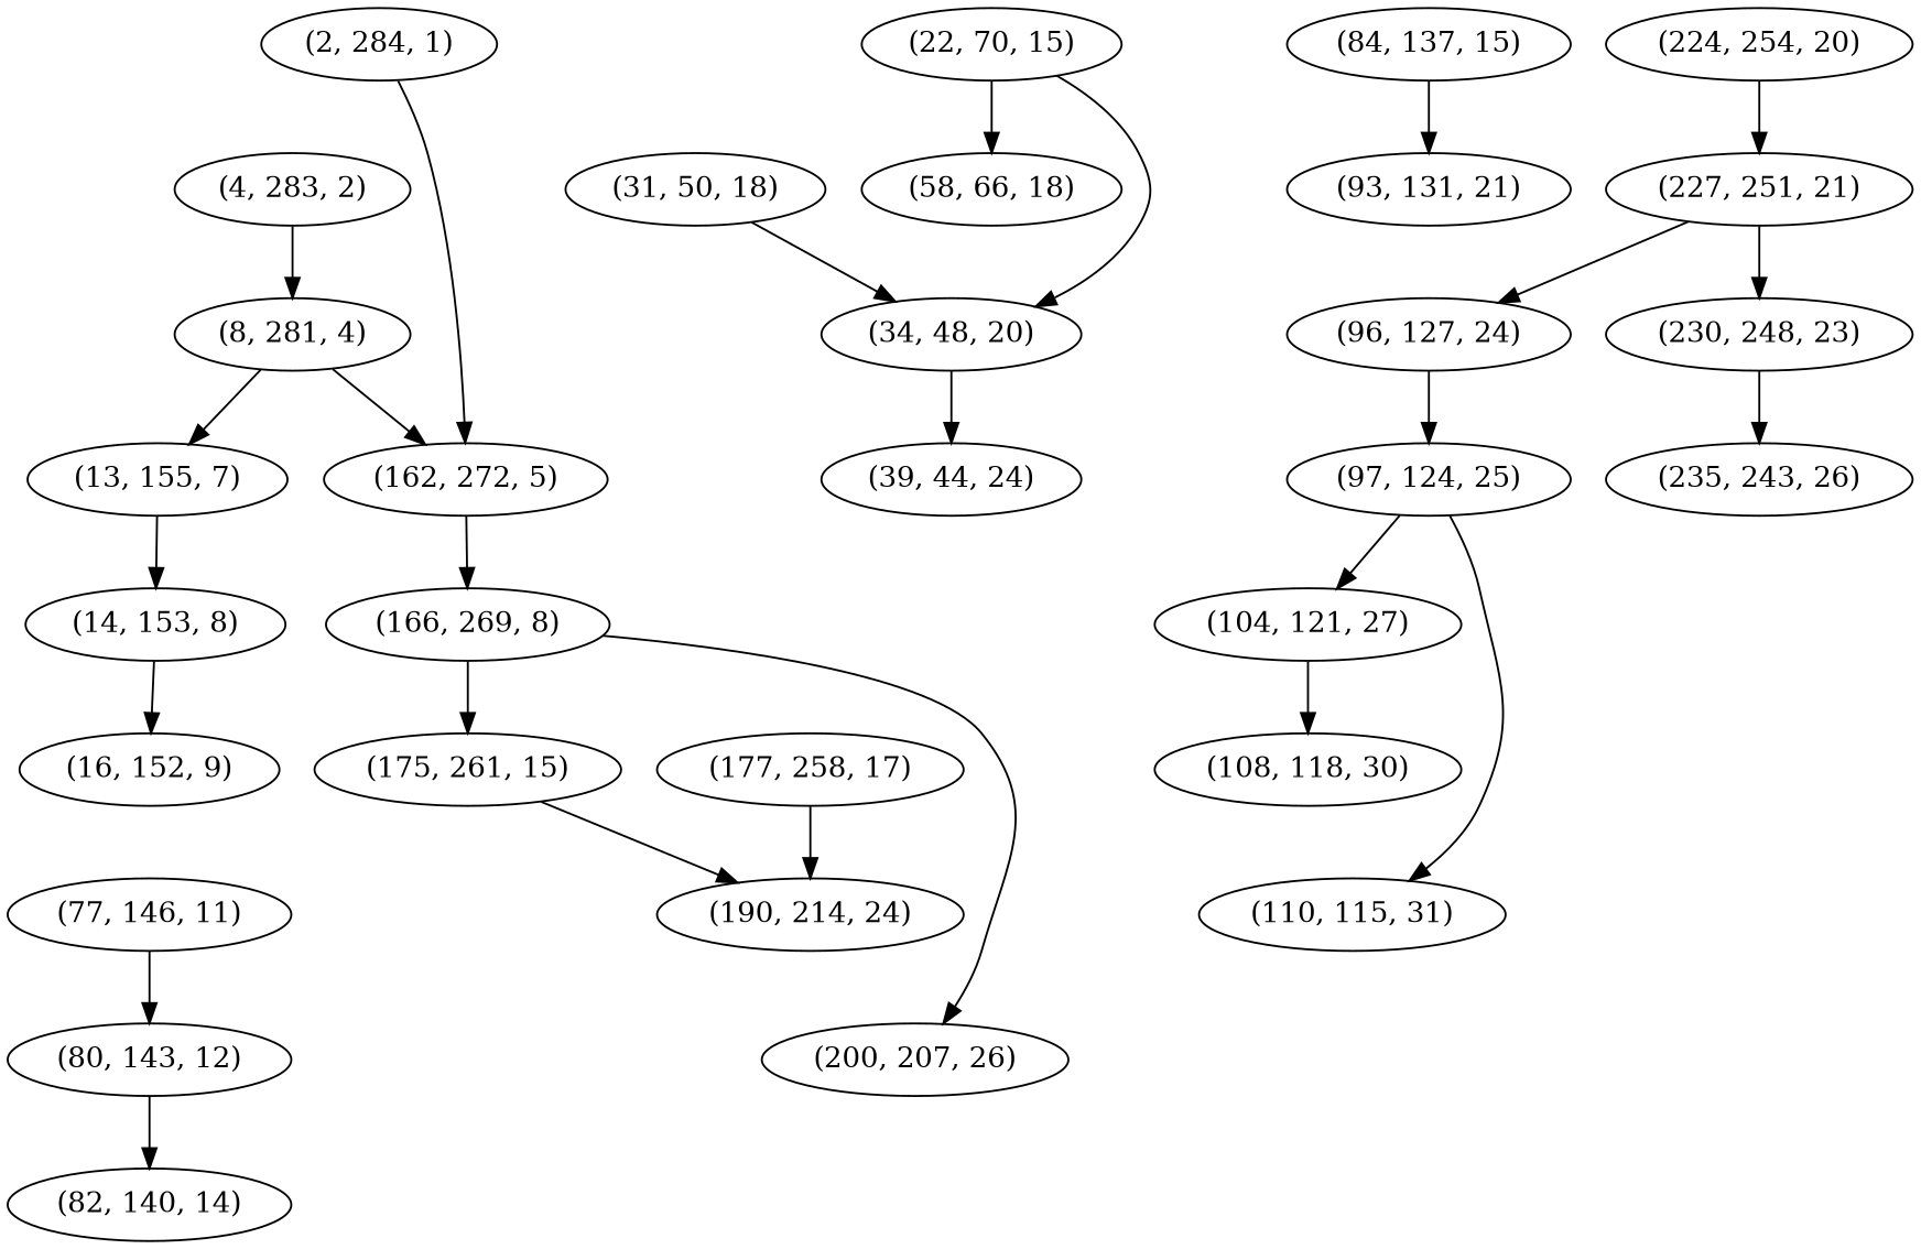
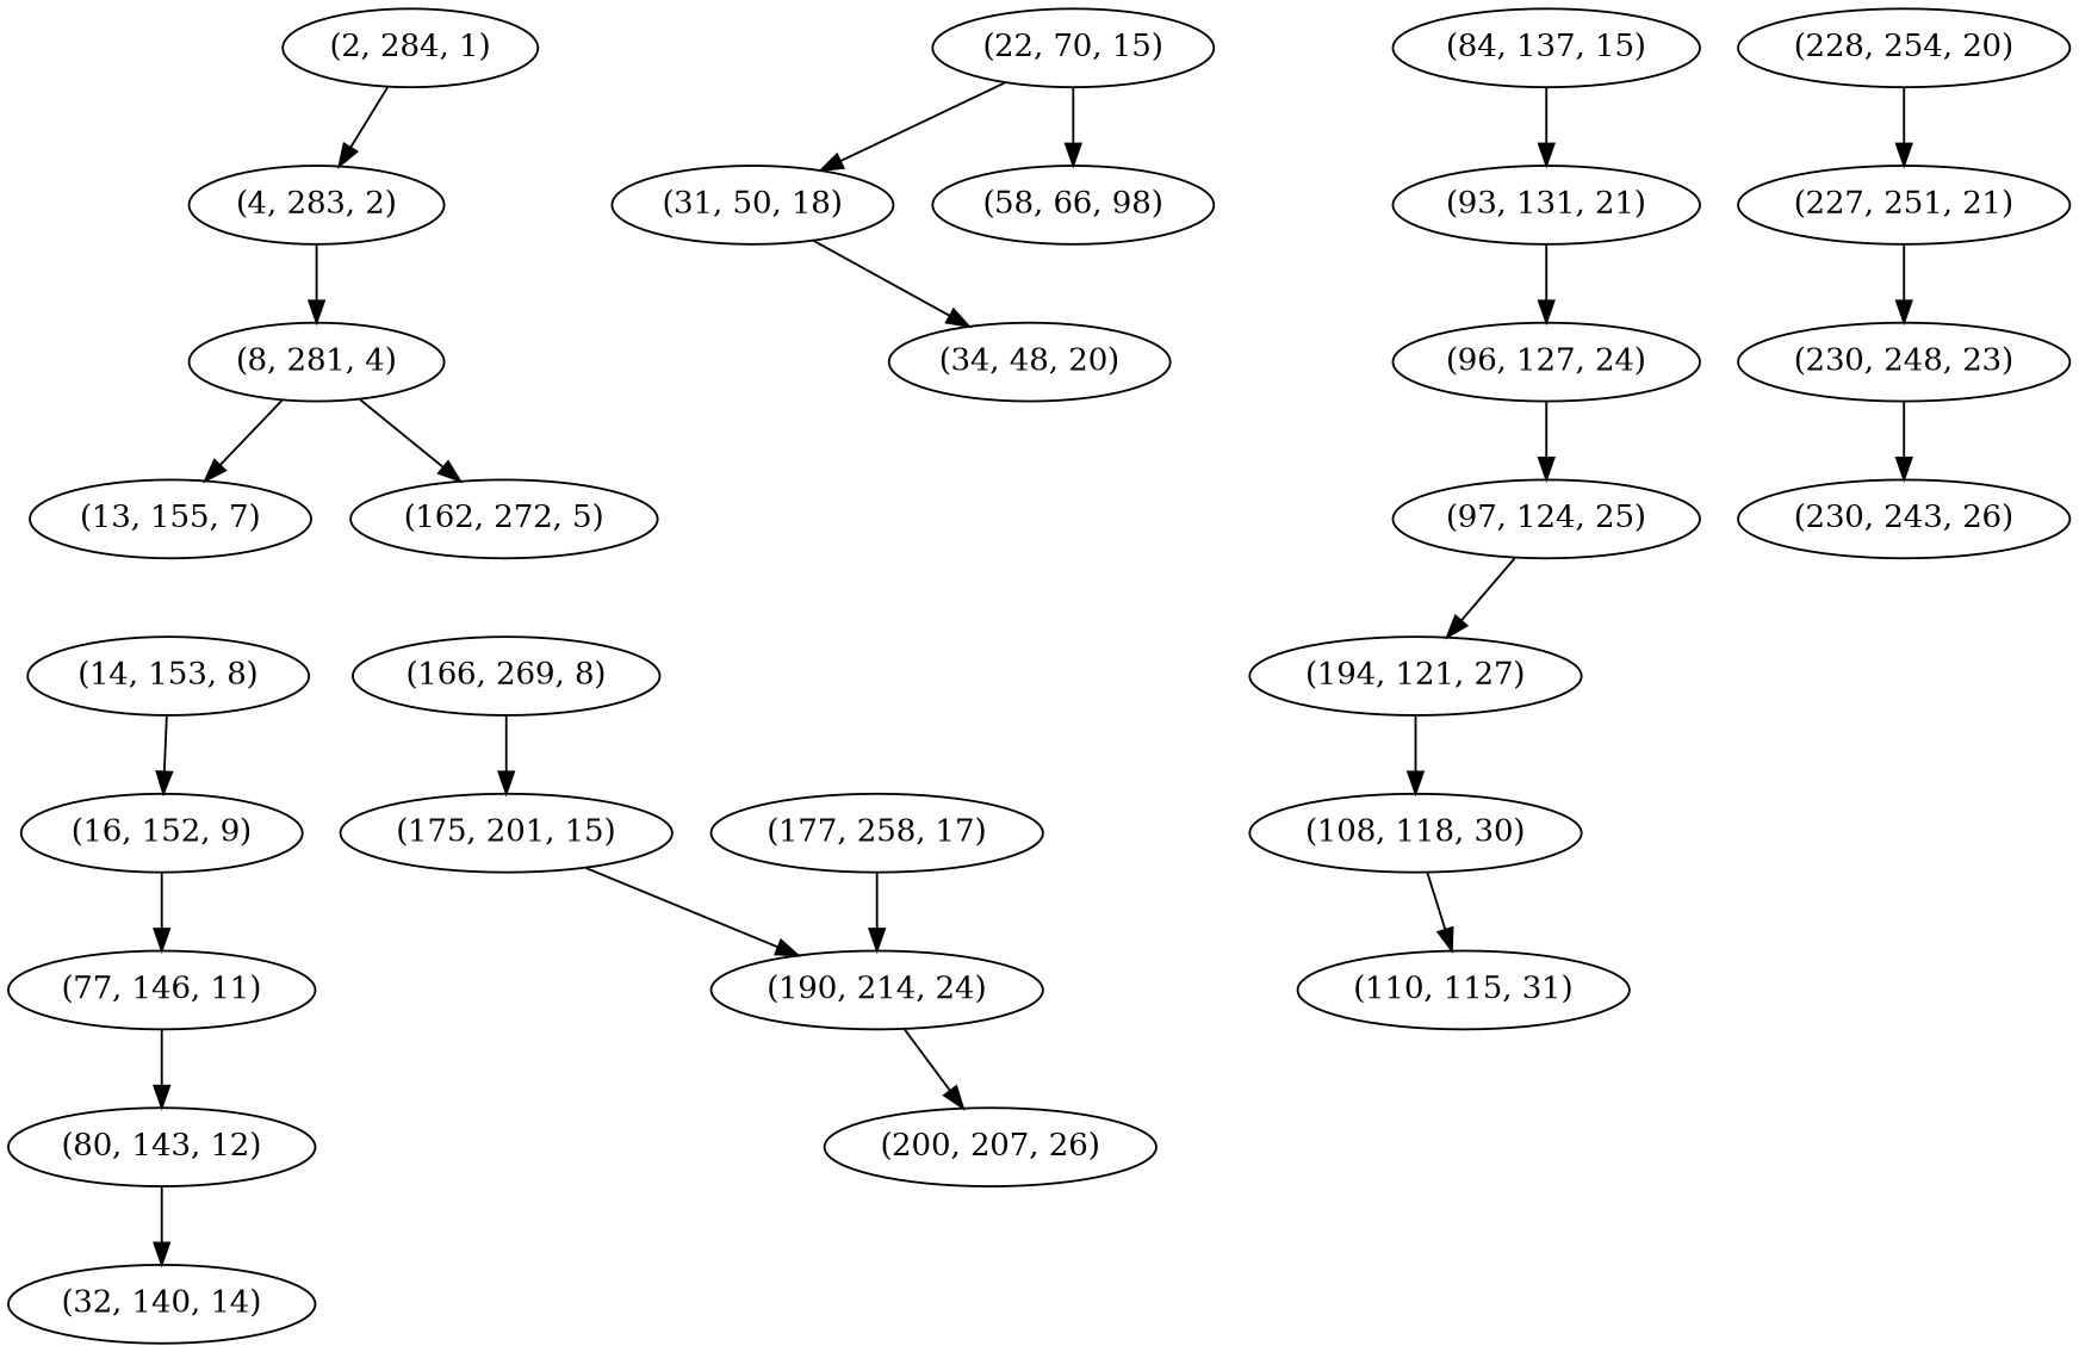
  digraph {
    "(2, 284, 1)"
    "(4, 283, 2)"
    "(8, 281, 4)"
    "(13, 155, 7)"
    "(162, 272, 5)"
    "(14, 153, 8)"
    "(166, 269, 8)"
    "(16, 152, 9)"
    "(77, 146, 11)"
    "(22, 70, 15)"
    "(31, 50, 18)"
-   "(58, 66, 18)"
+   "(58, 66, 18)" [label="(58, 66, 98)"]
    "(80, 143, 12)"
    "(34, 48, 20)"
-   "(39, 44, 24)"
-   "(82, 140, 14)"
+   "(82, 140, 14)" [label="(32, 140, 14)"]
    "(84, 137, 15)"
    "(93, 131, 21)"
    "(96, 127, 24)"
    "(97, 124, 25)"
-   "(104, 121, 27)"
+   "(104, 121, 27)" [label="(194, 121, 27)"]
    "(108, 118, 30)"
    "(110, 115, 31)"
-   "(175, 261, 15)"
+   "(175, 261, 15)" [label="(175, 201, 15)"]
    "(190, 214, 24)"
    "(177, 258, 17)"
    "(200, 207, 26)"
-   "(224, 254, 20)"
+   "(224, 254, 20)" [label="(228, 254, 20)"]
    "(227, 251, 21)"
    "(230, 248, 23)"
-   "(235, 243, 26)"
-   "(2, 284, 1)" -> "(162, 272, 5)"
+   "(235, 243, 26)" [label="(230, 243, 26)"]
+   "(2, 284, 1)" -> "(4, 283, 2)"
    "(4, 283, 2)" -> "(8, 281, 4)"
    "(8, 281, 4)" -> "(13, 155, 7)"
    "(8, 281, 4)" -> "(162, 272, 5)"
-   "(13, 155, 7)" -> "(14, 153, 8)"
-   "(162, 272, 5)" -> "(166, 269, 8)"
    "(14, 153, 8)" -> "(16, 152, 9)"
    "(166, 269, 8)" -> "(175, 261, 15)"
+   "(16, 152, 9)" -> "(77, 146, 11)"
    "(77, 146, 11)" -> "(80, 143, 12)"
-   "(22, 70, 15)" -> "(34, 48, 20)"
+   "(22, 70, 15)" -> "(31, 50, 18)"
    "(22, 70, 15)" -> "(58, 66, 18)"
    "(31, 50, 18)" -> "(34, 48, 20)"
    "(80, 143, 12)" -> "(82, 140, 14)"
-   "(34, 48, 20)" -> "(39, 44, 24)"
    "(84, 137, 15)" -> "(93, 131, 21)"
-   "(227, 251, 21)" -> "(96, 127, 24)"
+   "(93, 131, 21)" -> "(96, 127, 24)"
    "(96, 127, 24)" -> "(97, 124, 25)"
    "(97, 124, 25)" -> "(104, 121, 27)"
    "(104, 121, 27)" -> "(108, 118, 30)"
-   "(97, 124, 25)" -> "(110, 115, 31)"
+   "(108, 118, 30)" -> "(110, 115, 31)"
    "(175, 261, 15)" -> "(190, 214, 24)"
-   "(166, 269, 8)" -> "(200, 207, 26)"
+   "(190, 214, 24)" -> "(200, 207, 26)"
    "(177, 258, 17)" -> "(190, 214, 24)"
    "(224, 254, 20)" -> "(227, 251, 21)"
    "(227, 251, 21)" -> "(230, 248, 23)"
    "(230, 248, 23)" -> "(235, 243, 26)"
  }
